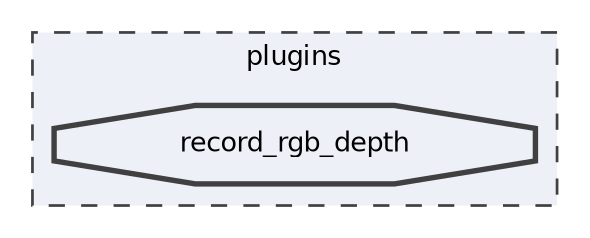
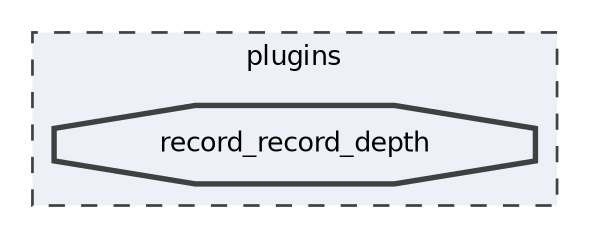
  digraph {
    compound=true
-   n1 [color=grey25 fillcolor="#edf0f7" fontname=Helvetica fontsize=10 height=0.2 label=record_rgb_depth shape=octagon style="filled,bold" width=0.4]
+   n1 [color=grey25 fillcolor="#edf0f7" fontname=Helvetica fontsize=10 height=0.2 label=record_record_depth shape=octagon style="filled,bold" width=0.4]
    subgraph cluster_1 {
      bgcolor="#edf0f7"
      fontname=Helvetica
      fontsize=10
      label=plugins
      pencolor=grey25
      style="filled,dashed"
      n1
    }
  }
